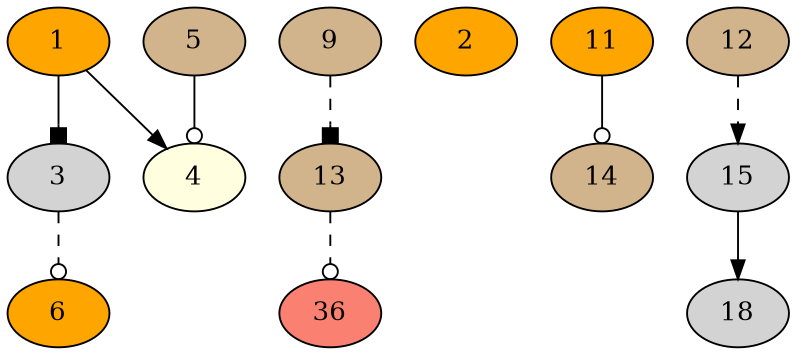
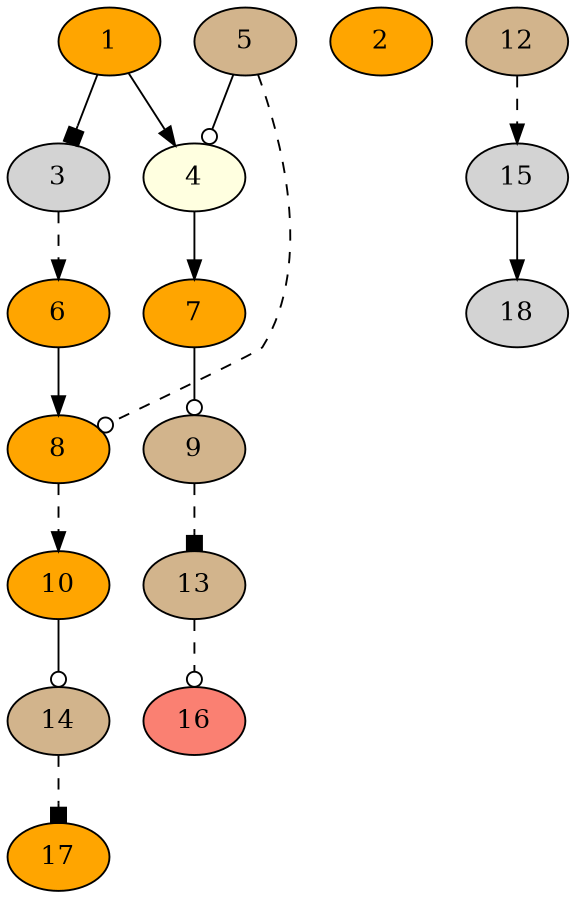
  digraph {
    node [alpha=0.17 fillcolor=orange style=filled]
    edge [arrowhead=normal style=solid]
    1 [alpha=0.15 expect_size=463946465820455]
    3 [expect_size=5552142770073786 fillcolor=lightgrey]
    4 [alpha=0.03 expect_size=21475742718099456 fillcolor=lightyellow]
    6 [alpha=0.10 expect_size=216977987957977]
+   7 [alpha=0.12 expect_size=3510707878363136000]
+   8 [alpha=0.05 expect_size=93663334690912]
    5 [alpha=0.15 expect_size=2982123037924524032 fillcolor=tan]
    9 [alpha=0.03 expect_size=9643035133715874 fillcolor=tan]
    2 [alpha=0.02 expect_size=2796106567289195]
-   11 [alpha=0.03 expect_size=40922998152101888]
+   11 [alpha=0.03 expect_size=40922998152101888 label=10]
    13 [expect_size=140947271870150 fillcolor=tan]
    14 [alpha=0.05 expect_size=1857134724426145 fillcolor=tan]
    12 [alpha=0.12 expect_size=89288207964043 fillcolor=tan]
    15 [alpha=0.13 expect_size=36612473327051 fillcolor=lightgrey]
-   16 [alpha=0.10 expect_size=1926617258516283392 fillcolor=salmon label=36]
+   16 [alpha=0.10 expect_size=1926617258516283392 fillcolor=salmon]
+   17 [alpha=0.07 expect_size=953958014063584]
    18 [expect_size=669734561706779 fillcolor=lightgrey]
    1 -> 3 [arrowhead=box]
    1 -> 4
-   3 -> 6 [arrowhead=odot style=dashed]
+   3 -> 6 [style=dashed]
+   4 -> 7
+   6 -> 8
+   7 -> 9 [arrowhead=odot]
+   8 -> 11 [style=dashed]
    5 -> 4 [arrowhead=odot]
+   5 -> 8 [arrowhead=odot style=dashed]
    9 -> 13 [arrowhead=box style=dashed]
    11 -> 14 [arrowhead=odot]
    13 -> 16 [arrowhead=odot style=dashed]
+   14 -> 17 [arrowhead=box style=dashed]
    12 -> 15 [style=dashed]
    15 -> 18
  }
